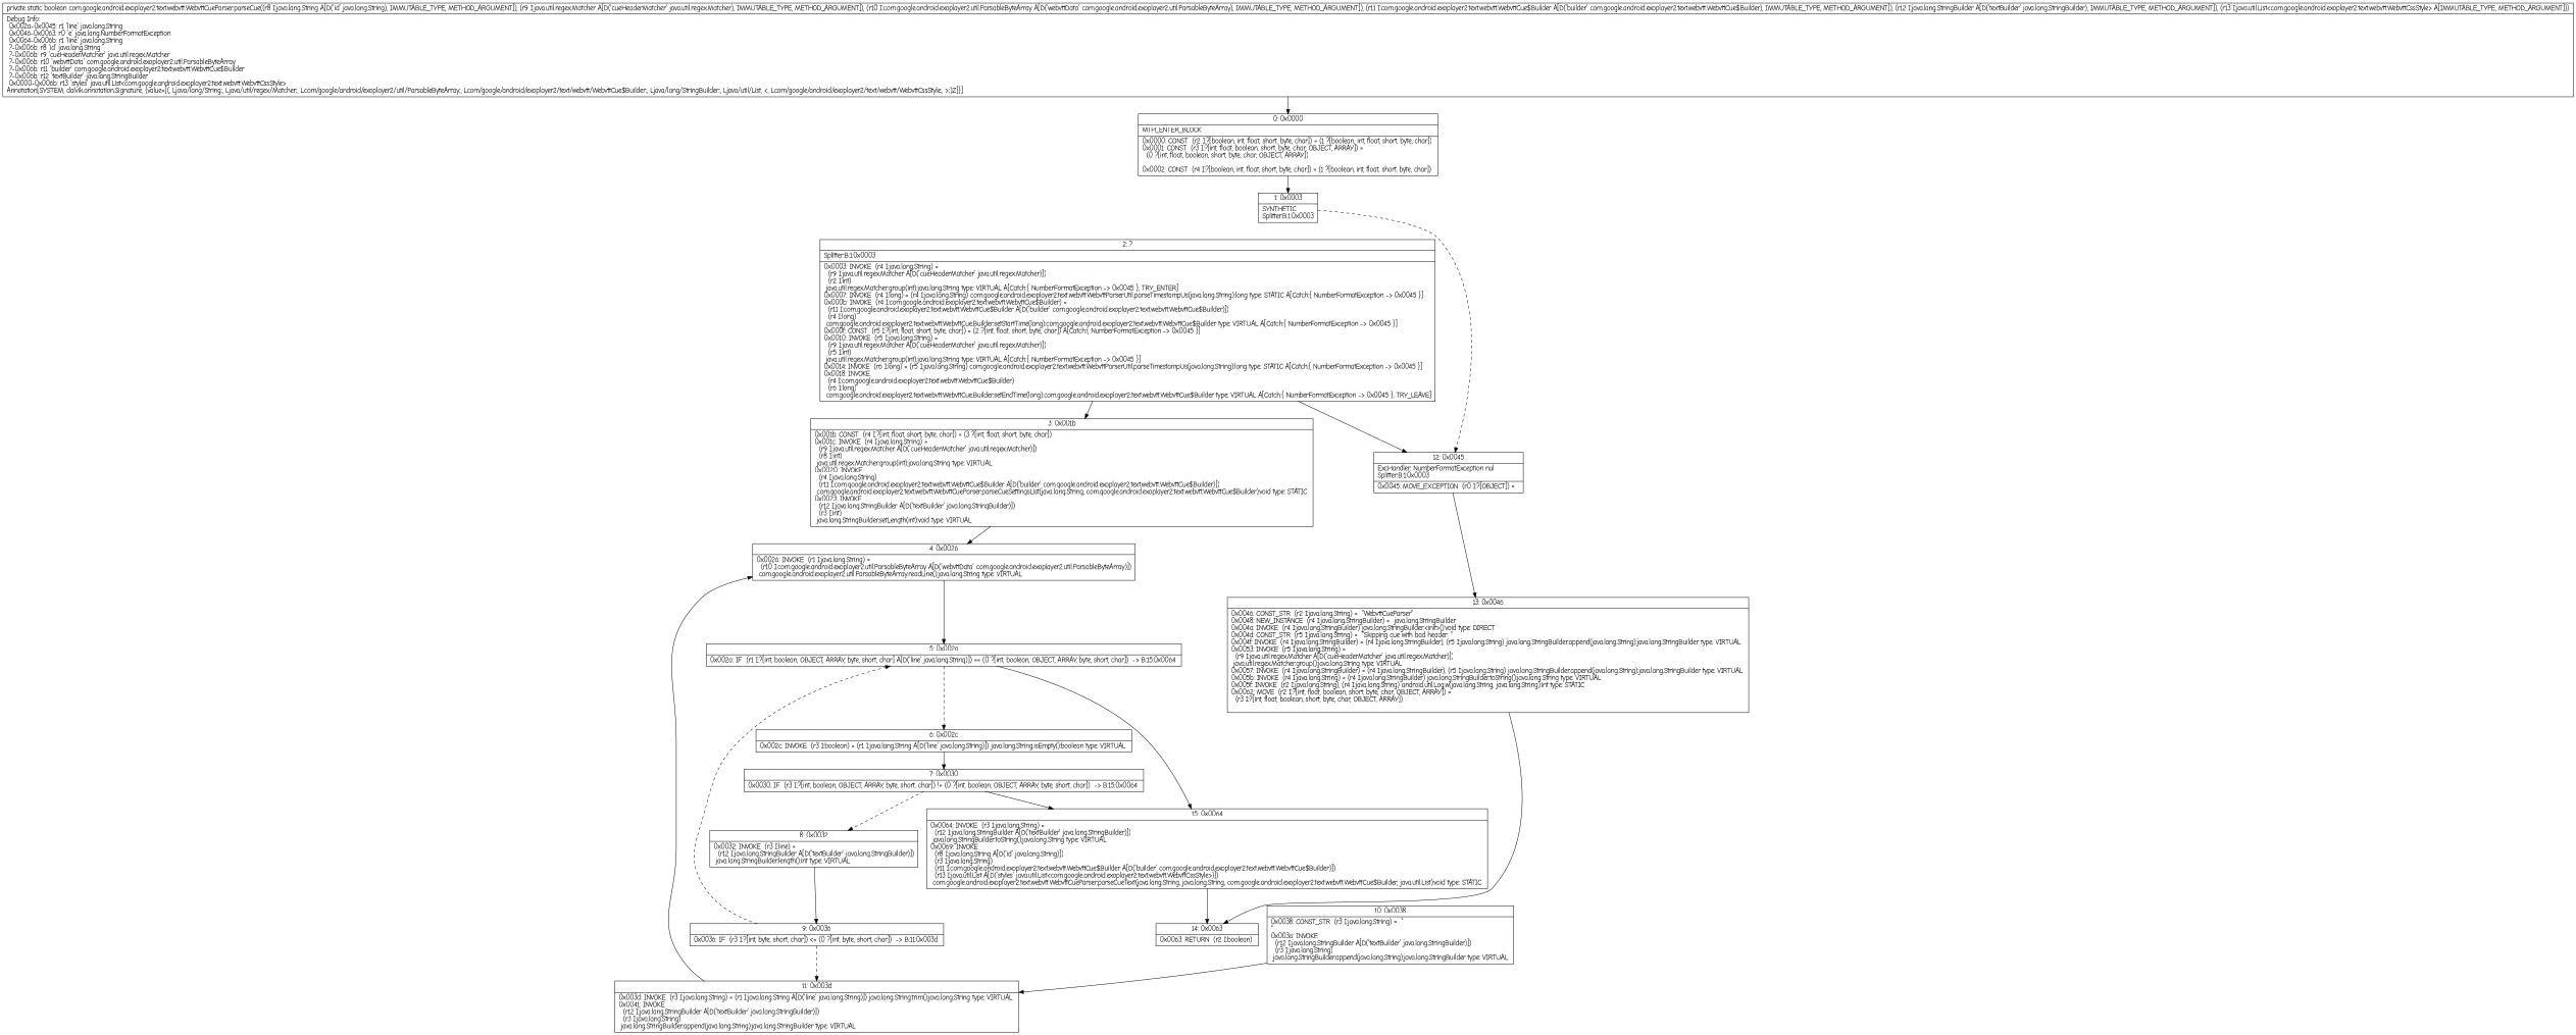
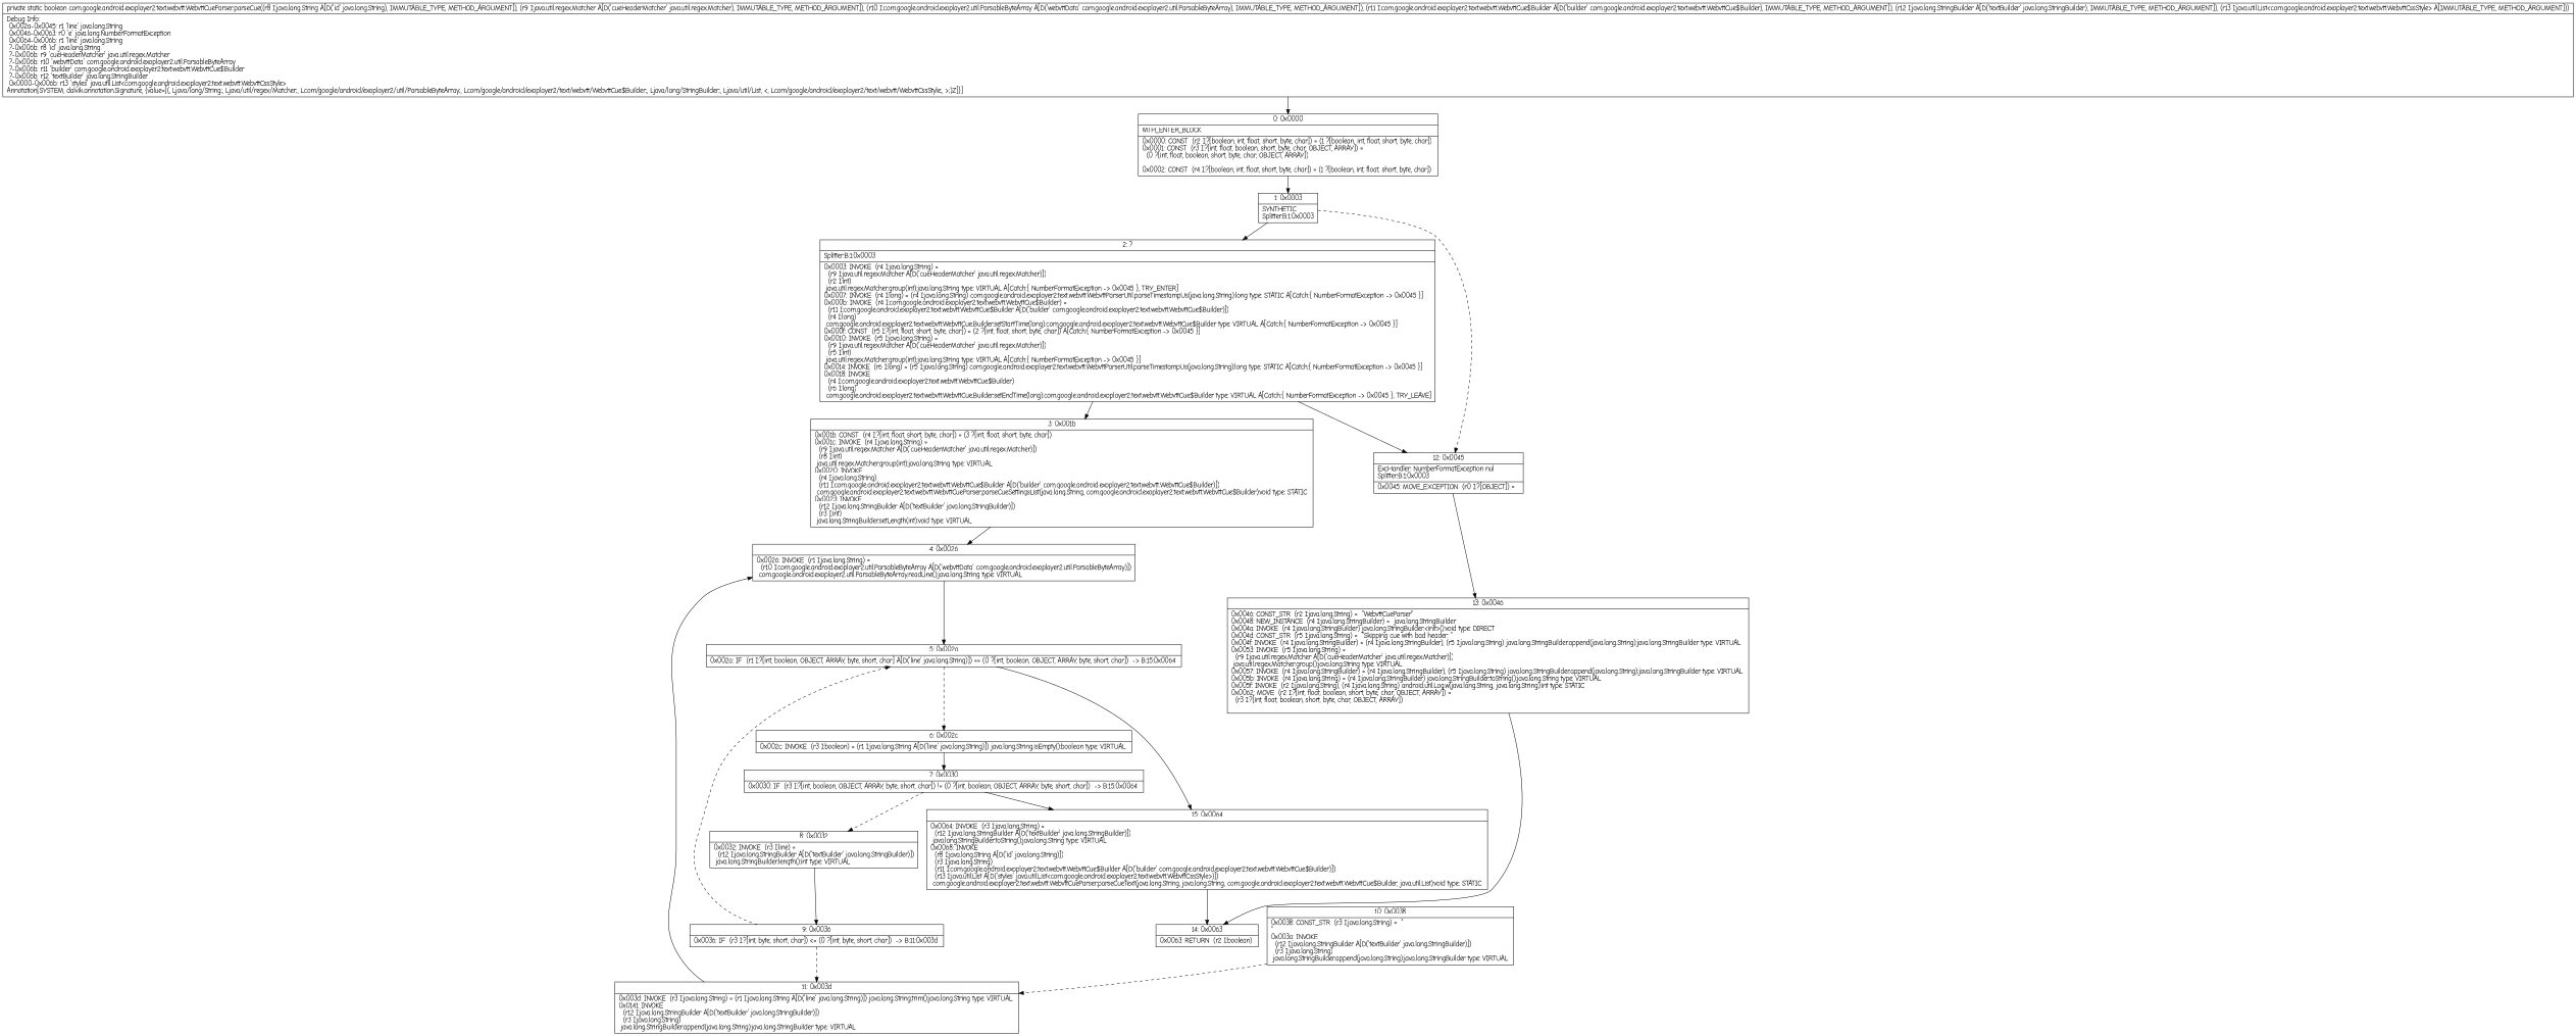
  digraph {
    fontname="Comic Neue"
    node [fontname="Comic Neue" shape=record]
    edge [fontname="Comic Neue"]
    n1 [label="{0\:\ 0x0000|MTH_ENTER_BLOCK\l|0x0000: CONST  (r2 I:?[boolean, int, float, short, byte, char]) = (1 ?[boolean, int, float, short, byte, char]) \l0x0001: CONST  (r3 I:?[int, float, boolean, short, byte, char, OBJECT, ARRAY]) = \l  (0 ?[int, float, boolean, short, byte, char, OBJECT, ARRAY])\l \l0x0002: CONST  (r4 I:?[boolean, int, float, short, byte, char]) = (1 ?[boolean, int, float, short, byte, char]) \l}"]
    n2 [label="{1\:\ 0x0003|SYNTHETIC\lSplitter:B:1:0x0003\l}"]
    n3 [label="{2\:\ ?|Splitter:B:1:0x0003\l|0x0003: INVOKE  (r4 I:java.lang.String) = \l  (r9 I:java.util.regex.Matcher A[D('cueHeaderMatcher' java.util.regex.Matcher)])\l  (r2 I:int)\l java.util.regex.Matcher.group(int):java.lang.String type: VIRTUAL A[Catch:\{ NumberFormatException \-\> 0x0045 \}, TRY_ENTER]\l0x0007: INVOKE  (r4 I:long) = (r4 I:java.lang.String) com.google.android.exoplayer2.text.webvtt.WebvttParserUtil.parseTimestampUs(java.lang.String):long type: STATIC A[Catch:\{ NumberFormatException \-\> 0x0045 \}]\l0x000b: INVOKE  (r4 I:com.google.android.exoplayer2.text.webvtt.WebvttCue$Builder) = \l  (r11 I:com.google.android.exoplayer2.text.webvtt.WebvttCue$Builder A[D('builder' com.google.android.exoplayer2.text.webvtt.WebvttCue$Builder)])\l  (r4 I:long)\l com.google.android.exoplayer2.text.webvtt.WebvttCue.Builder.setStartTime(long):com.google.android.exoplayer2.text.webvtt.WebvttCue$Builder type: VIRTUAL A[Catch:\{ NumberFormatException \-\> 0x0045 \}]\l0x000f: CONST  (r5 I:?[int, float, short, byte, char]) = (2 ?[int, float, short, byte, char]) A[Catch:\{ NumberFormatException \-\> 0x0045 \}]\l0x0010: INVOKE  (r5 I:java.lang.String) = \l  (r9 I:java.util.regex.Matcher A[D('cueHeaderMatcher' java.util.regex.Matcher)])\l  (r5 I:int)\l java.util.regex.Matcher.group(int):java.lang.String type: VIRTUAL A[Catch:\{ NumberFormatException \-\> 0x0045 \}]\l0x0014: INVOKE  (r6 I:long) = (r5 I:java.lang.String) com.google.android.exoplayer2.text.webvtt.WebvttParserUtil.parseTimestampUs(java.lang.String):long type: STATIC A[Catch:\{ NumberFormatException \-\> 0x0045 \}]\l0x0018: INVOKE  \l  (r4 I:com.google.android.exoplayer2.text.webvtt.WebvttCue$Builder)\l  (r6 I:long)\l com.google.android.exoplayer2.text.webvtt.WebvttCue.Builder.setEndTime(long):com.google.android.exoplayer2.text.webvtt.WebvttCue$Builder type: VIRTUAL A[Catch:\{ NumberFormatException \-\> 0x0045 \}, TRY_LEAVE]\l}"]
    n4 [label="{12\:\ 0x0045|ExcHandler: NumberFormatException null\lSplitter:B:1:0x0003\l|0x0045: MOVE_EXCEPTION  (r0 I:?[OBJECT]) =  \l}"]
    n5 [label="{3\:\ 0x001b|0x001b: CONST  (r4 I:?[int, float, short, byte, char]) = (3 ?[int, float, short, byte, char]) \l0x001c: INVOKE  (r4 I:java.lang.String) = \l  (r9 I:java.util.regex.Matcher A[D('cueHeaderMatcher' java.util.regex.Matcher)])\l  (r8 I:int)\l java.util.regex.Matcher.group(int):java.lang.String type: VIRTUAL \l0x0020: INVOKE  \l  (r4 I:java.lang.String)\l  (r11 I:com.google.android.exoplayer2.text.webvtt.WebvttCue$Builder A[D('builder' com.google.android.exoplayer2.text.webvtt.WebvttCue$Builder)])\l com.google.android.exoplayer2.text.webvtt.WebvttCueParser.parseCueSettingsList(java.lang.String, com.google.android.exoplayer2.text.webvtt.WebvttCue$Builder):void type: STATIC \l0x0023: INVOKE  \l  (r12 I:java.lang.StringBuilder A[D('textBuilder' java.lang.StringBuilder)])\l  (r3 I:int)\l java.lang.StringBuilder.setLength(int):void type: VIRTUAL \l}"]
    n6 [label="{13\:\ 0x0046|0x0046: CONST_STR  (r2 I:java.lang.String) =  \"WebvttCueParser\" \l0x0048: NEW_INSTANCE  (r4 I:java.lang.StringBuilder) =  java.lang.StringBuilder \l0x004a: INVOKE  (r4 I:java.lang.StringBuilder) java.lang.StringBuilder.\<init\>():void type: DIRECT \l0x004d: CONST_STR  (r5 I:java.lang.String) =  \"Skipping cue with bad header: \" \l0x004f: INVOKE  (r4 I:java.lang.StringBuilder) = (r4 I:java.lang.StringBuilder), (r5 I:java.lang.String) java.lang.StringBuilder.append(java.lang.String):java.lang.StringBuilder type: VIRTUAL \l0x0053: INVOKE  (r5 I:java.lang.String) = \l  (r9 I:java.util.regex.Matcher A[D('cueHeaderMatcher' java.util.regex.Matcher)])\l java.util.regex.Matcher.group():java.lang.String type: VIRTUAL \l0x0057: INVOKE  (r4 I:java.lang.StringBuilder) = (r4 I:java.lang.StringBuilder), (r5 I:java.lang.String) java.lang.StringBuilder.append(java.lang.String):java.lang.StringBuilder type: VIRTUAL \l0x005b: INVOKE  (r4 I:java.lang.String) = (r4 I:java.lang.StringBuilder) java.lang.StringBuilder.toString():java.lang.String type: VIRTUAL \l0x005f: INVOKE  (r2 I:java.lang.String), (r4 I:java.lang.String) android.util.Log.w(java.lang.String, java.lang.String):int type: STATIC \l0x0062: MOVE  (r2 I:?[int, float, boolean, short, byte, char, OBJECT, ARRAY]) = \l  (r3 I:?[int, float, boolean, short, byte, char, OBJECT, ARRAY])\l \l}"]
    n7 [label="{4\:\ 0x0026|0x0026: INVOKE  (r1 I:java.lang.String) = \l  (r10 I:com.google.android.exoplayer2.util.ParsableByteArray A[D('webvttData' com.google.android.exoplayer2.util.ParsableByteArray)])\l com.google.android.exoplayer2.util.ParsableByteArray.readLine():java.lang.String type: VIRTUAL \l}"]
    n8 [label="{5\:\ 0x002a|0x002a: IF  (r1 I:?[int, boolean, OBJECT, ARRAY, byte, short, char] A[D('line' java.lang.String)]) == (0 ?[int, boolean, OBJECT, ARRAY, byte, short, char])  \-\> B:15:0x0064 \l}"]
    n9 [label="{6\:\ 0x002c|0x002c: INVOKE  (r3 I:boolean) = (r1 I:java.lang.String A[D('line' java.lang.String)]) java.lang.String.isEmpty():boolean type: VIRTUAL \l}"]
-   n10 [label="{15\:\ 0x0064|0x0064: INVOKE  (r3 I:java.lang.String) = \l  (r12 I:java.lang.StringBuilder A[D('textBuilder' java.lang.StringBuilder)])\l java.lang.StringBuilder.toString():java.lang.String type: VIRTUAL \l0x0069: INVOKE  \l  (r8 I:java.lang.String A[D('id' java.lang.String)])\l  (r3 I:java.lang.String)\l  (r11 I:com.google.android.exoplayer2.text.webvtt.WebvttCue$Builder A[D('builder' com.google.android.exoplayer2.text.webvtt.WebvttCue$Builder)])\l  (r13 I:java.util.List A[D('styles' java.util.List\<com.google.android.exoplayer2.text.webvtt.WebvttCssStyle\>)])\l com.google.android.exoplayer2.text.webvtt.WebvttCueParser.parseCueText(java.lang.String, java.lang.String, com.google.android.exoplayer2.text.webvtt.WebvttCue$Builder, java.util.List):void type: STATIC \l}"]
+   n10 [label="{15\:\ 0x0064|0x0064: INVOKE  (r3 I:java.lang.String) = \l  (r12 I:java.lang.StringBuilder A[D('textBuilder' java.lang.StringBuilder)])\l java.lang.StringBuilder.toString():java.lang.String type: VIRTUAL \l0x0068: INVOKE  \l  (r8 I:java.lang.String A[D('id' java.lang.String)])\l  (r3 I:java.lang.String)\l  (r11 I:com.google.android.exoplayer2.text.webvtt.WebvttCue$Builder A[D('builder' com.google.android.exoplayer2.text.webvtt.WebvttCue$Builder)])\l  (r13 I:java.util.List A[D('styles' java.util.List\<com.google.android.exoplayer2.text.webvtt.WebvttCssStyle\>)])\l com.google.android.exoplayer2.text.webvtt.WebvttCueParser.parseCueText(java.lang.String, java.lang.String, com.google.android.exoplayer2.text.webvtt.WebvttCue$Builder, java.util.List):void type: STATIC \l}"]
    n11 [label="{7\:\ 0x0030|0x0030: IF  (r3 I:?[int, boolean, OBJECT, ARRAY, byte, short, char]) != (0 ?[int, boolean, OBJECT, ARRAY, byte, short, char])  \-\> B:15:0x0064 \l}"]
    n12 [label="{14\:\ 0x0063|0x0063: RETURN  (r2 I:boolean) \l}"]
    n13 [label="{8\:\ 0x0032|0x0032: INVOKE  (r3 I:line) = \l  (r12 I:java.lang.StringBuilder A[D('textBuilder' java.lang.StringBuilder)])\l java.lang.StringBuilder.length():int type: VIRTUAL \l}"]
    n14 [label="{9\:\ 0x0036|0x0036: IF  (r3 I:?[int, byte, short, char]) \<= (0 ?[int, byte, short, char])  \-\> B:11:0x003d \l}"]
-   n15 [label="{11\:\ 0x003d|0x003d: INVOKE  (r3 I:java.lang.String) = (r1 I:java.lang.String A[D('line' java.lang.String)]) java.lang.String.trim():java.lang.String type: VIRTUAL \l0x0041: INVOKE  \l  (r12 I:java.lang.StringBuilder A[D('textBuilder' java.lang.StringBuilder)])\l  (r3 I:java.lang.String)\l java.lang.StringBuilder.append(java.lang.String):java.lang.StringBuilder type: VIRTUAL \l}"]
+   n15 [label="{11\:\ 0x003d|0x003d: INVOKE  (r3 I:java.lang.String) = (r1 I:java.lang.String A[D('line' java.lang.String)]) java.lang.String.trim():java.lang.String type: VIRTUAL \l0x0141: INVOKE  \l  (r12 I:java.lang.StringBuilder A[D('textBuilder' java.lang.StringBuilder)])\l  (r3 I:java.lang.String)\l java.lang.StringBuilder.append(java.lang.String):java.lang.StringBuilder type: VIRTUAL \l}"]
    n16 [label="{10\:\ 0x0038|0x0038: CONST_STR  (r3 I:java.lang.String) =  \"\l\" \l0x003a: INVOKE  \l  (r12 I:java.lang.StringBuilder A[D('textBuilder' java.lang.StringBuilder)])\l  (r3 I:java.lang.String)\l java.lang.StringBuilder.append(java.lang.String):java.lang.StringBuilder type: VIRTUAL \l}"]
    n17 [label="{private static boolean com.google.android.exoplayer2.text.webvtt.WebvttCueParser.parseCue((r8 I:java.lang.String A[D('id' java.lang.String), IMMUTABLE_TYPE, METHOD_ARGUMENT]), (r9 I:java.util.regex.Matcher A[D('cueHeaderMatcher' java.util.regex.Matcher), IMMUTABLE_TYPE, METHOD_ARGUMENT]), (r10 I:com.google.android.exoplayer2.util.ParsableByteArray A[D('webvttData' com.google.android.exoplayer2.util.ParsableByteArray), IMMUTABLE_TYPE, METHOD_ARGUMENT]), (r11 I:com.google.android.exoplayer2.text.webvtt.WebvttCue$Builder A[D('builder' com.google.android.exoplayer2.text.webvtt.WebvttCue$Builder), IMMUTABLE_TYPE, METHOD_ARGUMENT]), (r12 I:java.lang.StringBuilder A[D('textBuilder' java.lang.StringBuilder), IMMUTABLE_TYPE, METHOD_ARGUMENT]), (r13 I:java.util.List\<com.google.android.exoplayer2.text.webvtt.WebvttCssStyle\> A[IMMUTABLE_TYPE, METHOD_ARGUMENT]))  | Debug Info:\l  0x002a\-0x0045: r1 'line' java.lang.String\l  0x0046\-0x0063: r0 'e' java.lang.NumberFormatException\l  0x0064\-0x006b: r1 'line' java.lang.String\l  ?\-0x006b: r8 'id' java.lang.String\l  ?\-0x006b: r9 'cueHeaderMatcher' java.util.regex.Matcher\l  ?\-0x006b: r10 'webvttData' com.google.android.exoplayer2.util.ParsableByteArray\l  ?\-0x006b: r11 'builder' com.google.android.exoplayer2.text.webvtt.WebvttCue$Builder\l  ?\-0x006b: r12 'textBuilder' java.lang.StringBuilder\l  0x0000\-0x006b: r13 'styles' java.util.List\<com.google.android.exoplayer2.text.webvtt.WebvttCssStyle\>\lAnnotation[SYSTEM, dalvik.annotation.Signature, \{value=[(, Ljava\/lang\/String;, Ljava\/util\/regex\/Matcher;, Lcom\/google\/android\/exoplayer2\/util\/ParsableByteArray;, Lcom\/google\/android\/exoplayer2\/text\/webvtt\/WebvttCue$Builder;, Ljava\/lang\/StringBuilder;, Ljava\/util\/List, \<, Lcom\/google\/android\/exoplayer2\/text\/webvtt\/WebvttCssStyle;, \>;)Z]\}]\l}"]
    n1 -> n2
+   n2 -> n3
    n2 -> n4 [style=dashed]
    n3 -> n4
    n3 -> n5
    n4 -> n6
    n5 -> n7
    n6 -> n12
    n7 -> n8
    n8 -> n9 [style=dashed]
    n8 -> n10
    n9 -> n11
    n10 -> n12
    n11 -> n10
    n11 -> n13 [style=dashed]
    n13 -> n14
    n14 -> n8 [style=dashed]
    n14 -> n15 [style=dashed]
    n15 -> n7
-   n16 -> n15
+   n16 -> n15 [style=dashed]
    n17 -> n1
  }
